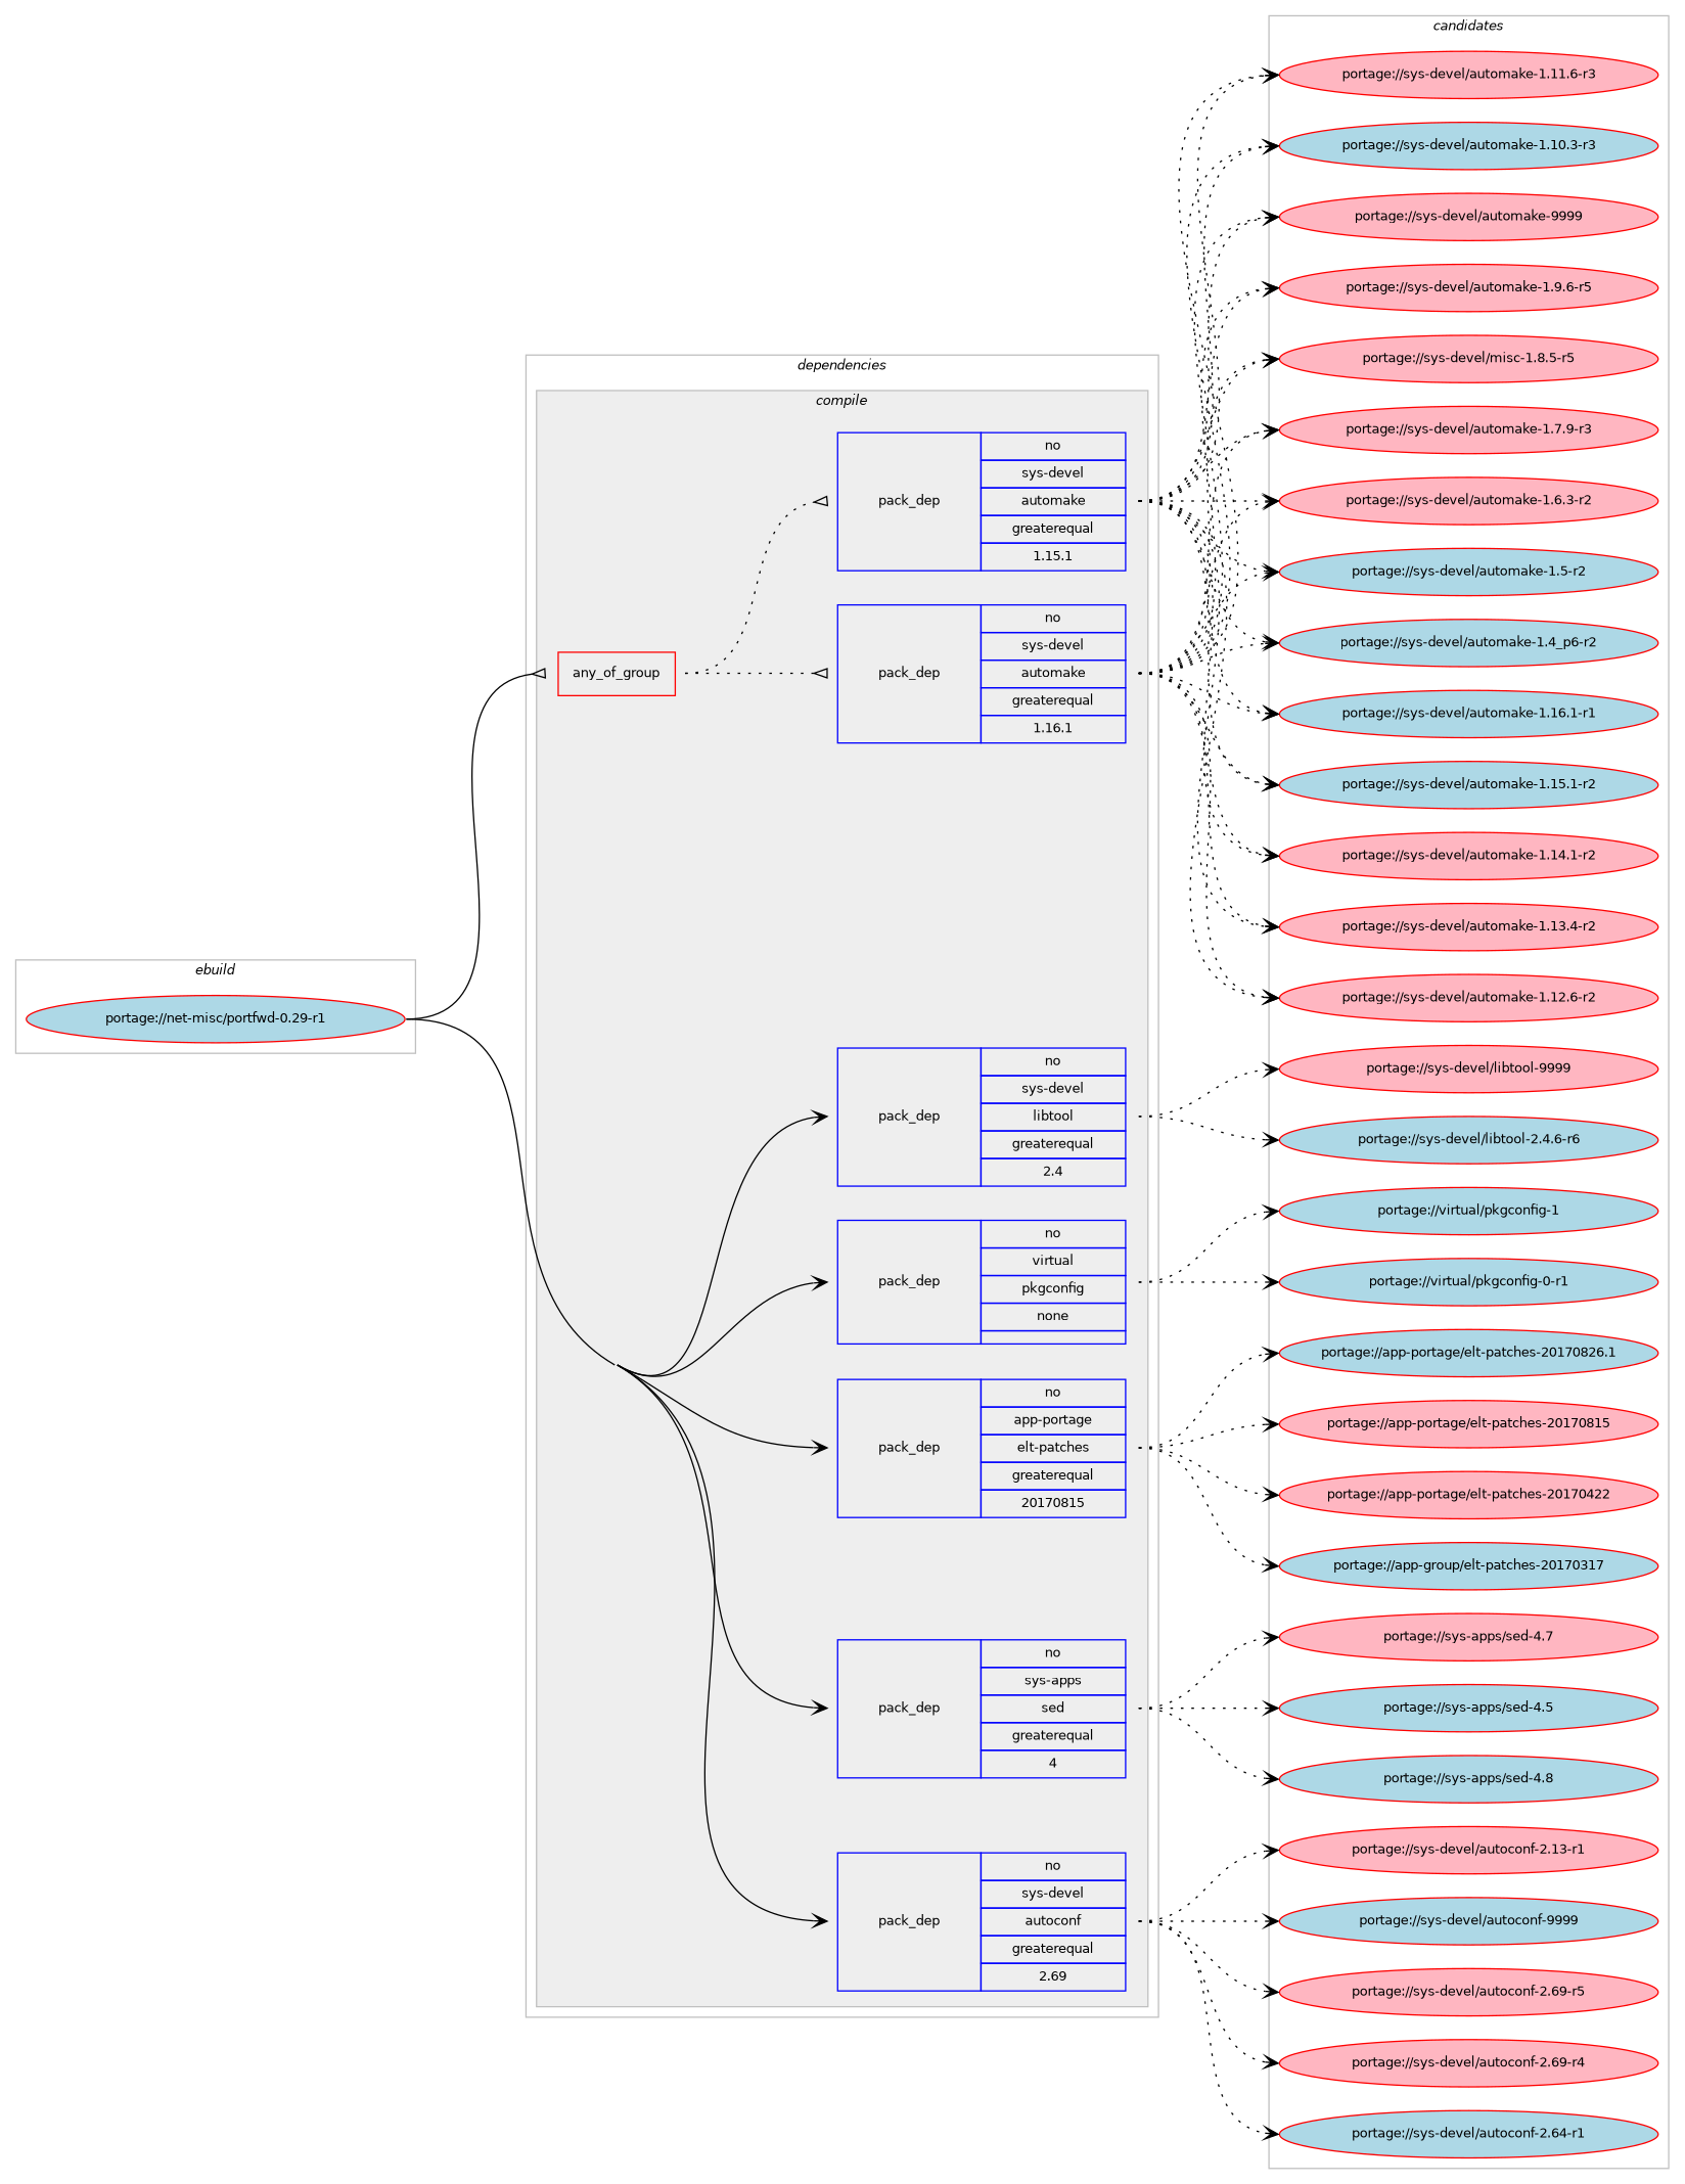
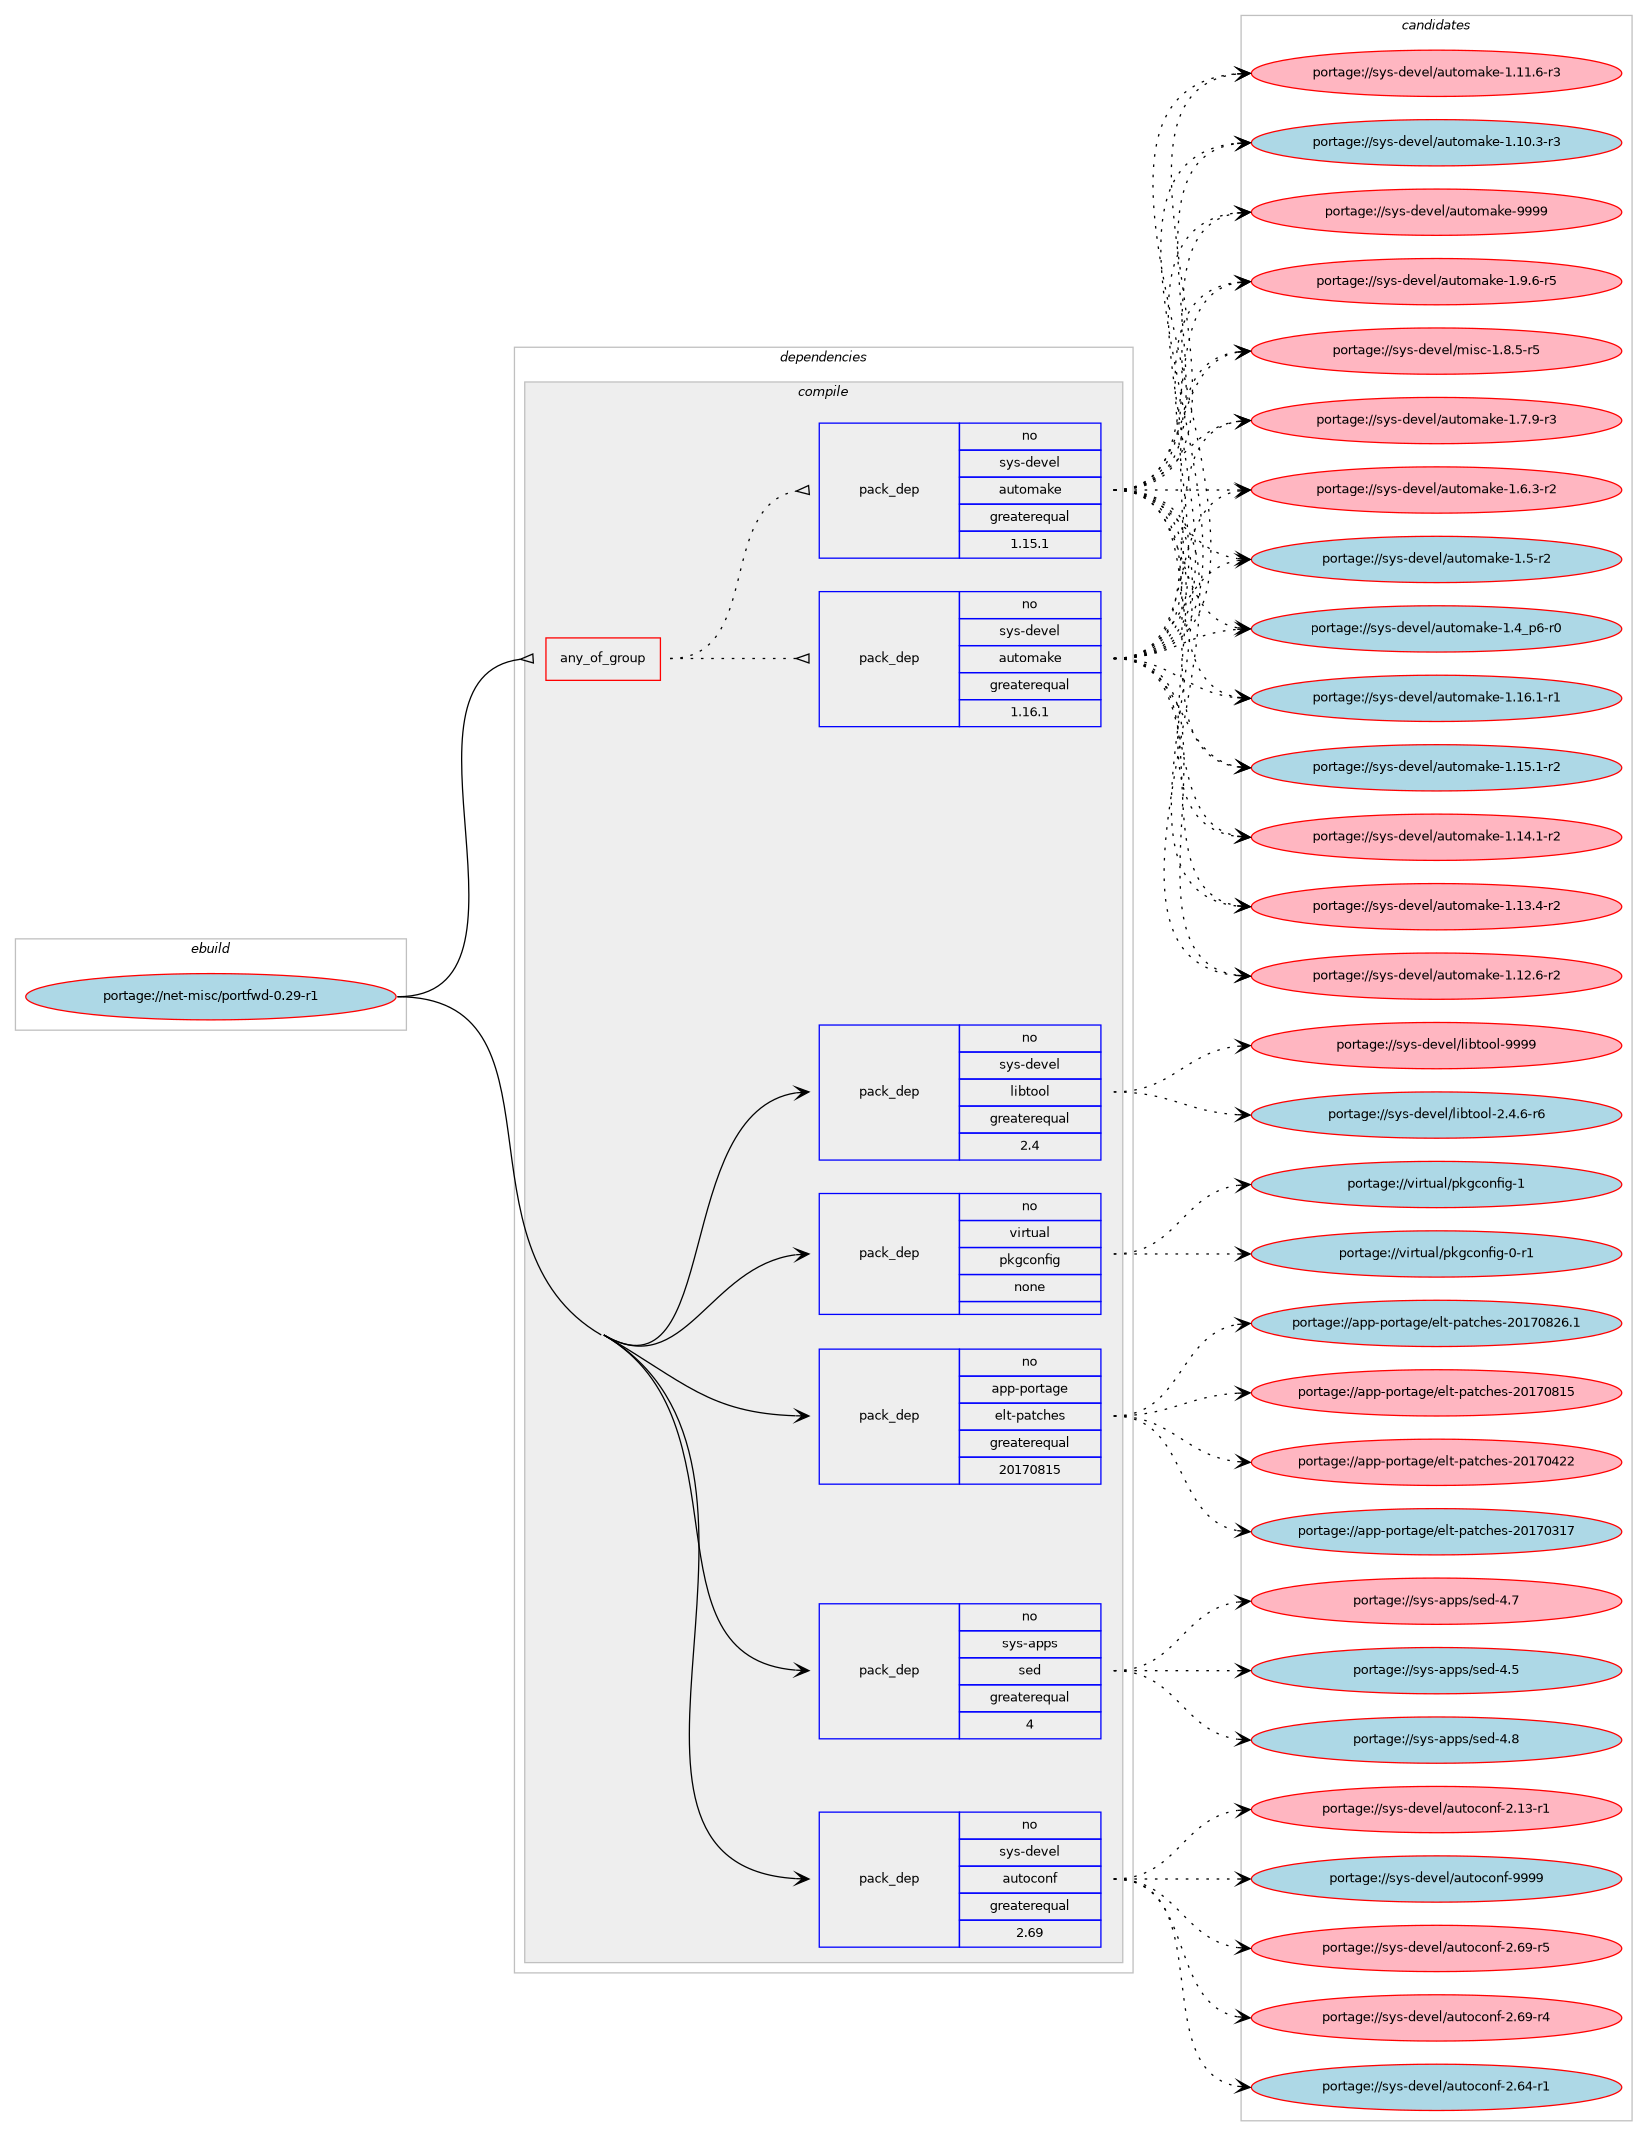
  digraph {
    compound=true
    concentrate=true
    fontname=Helvetica
    fontsize=10
    newrank=true
    rankdir=LR
    ranksep=1.5
    node [color=red fillcolor=lightpink fontname=Helvetica fontsize=10 style=filled]
    edge [arrowhead=vee headport=w style=dotted tailport=e weight=100]
    n1 [fillcolor=lightblue label="portage://net-misc/portfwd-0.29-r1" width=4]
    n2 [color=blue label=<<TABLE BORDER="0" CELLBORDER="1" CELLSPACING="0" CELLPADDING="4" WIDTH="220"><TR><TD ROWSPAN="6" CELLPADDING="30">pack_dep</TD></TR><TR><TD WIDTH="110">no</TD></TR><TR><TD>sys-devel</TD></TR><TR><TD>automake</TD></TR><TR><TD>greaterequal</TD></TR><TR><TD>1.16.1</TD></TR></TABLE>> shape=none fillcolor="" style=""]
    n3 [color=blue label=<<TABLE BORDER="0" CELLBORDER="1" CELLSPACING="0" CELLPADDING="4" WIDTH="220"><TR><TD ROWSPAN="6" CELLPADDING="30">pack_dep</TD></TR><TR><TD WIDTH="110">no</TD></TR><TR><TD>sys-devel</TD></TR><TR><TD>automake</TD></TR><TR><TD>greaterequal</TD></TR><TR><TD>1.15.1</TD></TR></TABLE>> shape=none fillcolor="" style=""]
    n4 [label=<<TABLE BORDER="0" CELLBORDER="1" CELLSPACING="0" CELLPADDING="4"><TR><TD CELLPADDING="10">any_of_group</TD></TR></TABLE>> shape=none fillcolor="" style=""]
    n5 [color=blue label=<<TABLE BORDER="0" CELLBORDER="1" CELLSPACING="0" CELLPADDING="4" WIDTH="220"><TR><TD ROWSPAN="6" CELLPADDING="30">pack_dep</TD></TR><TR><TD WIDTH="110">no</TD></TR><TR><TD>app-portage</TD></TR><TR><TD>elt-patches</TD></TR><TR><TD>greaterequal</TD></TR><TR><TD>20170815</TD></TR></TABLE>> shape=none fillcolor="" style=""]
    n6 [color=blue label=<<TABLE BORDER="0" CELLBORDER="1" CELLSPACING="0" CELLPADDING="4" WIDTH="220"><TR><TD ROWSPAN="6" CELLPADDING="30">pack_dep</TD></TR><TR><TD WIDTH="110">no</TD></TR><TR><TD>sys-apps</TD></TR><TR><TD>sed</TD></TR><TR><TD>greaterequal</TD></TR><TR><TD>4</TD></TR></TABLE>> shape=none fillcolor="" style=""]
    n7 [color=blue label=<<TABLE BORDER="0" CELLBORDER="1" CELLSPACING="0" CELLPADDING="4" WIDTH="220"><TR><TD ROWSPAN="6" CELLPADDING="30">pack_dep</TD></TR><TR><TD WIDTH="110">no</TD></TR><TR><TD>sys-devel</TD></TR><TR><TD>autoconf</TD></TR><TR><TD>greaterequal</TD></TR><TR><TD>2.69</TD></TR></TABLE>> shape=none fillcolor="" style=""]
    n8 [color=blue label=<<TABLE BORDER="0" CELLBORDER="1" CELLSPACING="0" CELLPADDING="4" WIDTH="220"><TR><TD ROWSPAN="6" CELLPADDING="30">pack_dep</TD></TR><TR><TD WIDTH="110">no</TD></TR><TR><TD>sys-devel</TD></TR><TR><TD>libtool</TD></TR><TR><TD>greaterequal</TD></TR><TR><TD>2.4</TD></TR></TABLE>> shape=none fillcolor="" style=""]
    n9 [color=blue label=<<TABLE BORDER="0" CELLBORDER="1" CELLSPACING="0" CELLPADDING="4" WIDTH="220"><TR><TD ROWSPAN="6" CELLPADDING="30">pack_dep</TD></TR><TR><TD WIDTH="110">no</TD></TR><TR><TD>virtual</TD></TR><TR><TD>pkgconfig</TD></TR><TR><TD>none</TD></TR><TR><TD></TD></TR></TABLE>> shape=none fillcolor="" style=""]
    n10 [label="portage://sys-devel/automake-9999" width=4]
    n11 [label="portage://sys-devel/automake-1.9.6-r5" width=4]
    n12 [label="portage://sys-devel/misc-1.8.5-r5" width=4]
    n13 [label="portage://sys-devel/automake-1.7.9-r3" width=4]
    n14 [label="portage://sys-devel/automake-1.6.3-r2" width=4]
    n15 [fillcolor=lightblue label="portage://sys-devel/automake-1.5-r2" width=4]
-   n16 [fillcolor=lightblue label="portage://sys-devel/automake-1.4_p6-r2" width=4]
+   n16 [fillcolor=lightblue label="portage://sys-devel/automake-1.4_p6-r0" width=4]
    n17 [fillcolor=lightblue label="portage://sys-devel/automake-1.16.1-r1" width=4]
    n18 [fillcolor=lightblue label="portage://sys-devel/automake-1.15.1-r2" width=4]
    n19 [label="portage://sys-devel/automake-1.14.1-r2" width=4]
    n20 [label="portage://sys-devel/automake-1.13.4-r2" width=4]
    n21 [label="portage://sys-devel/automake-1.12.6-r2" width=4]
    n22 [label="portage://sys-devel/automake-1.11.6-r3" width=4]
    n23 [fillcolor=lightblue label="portage://sys-devel/automake-1.10.3-r3" width=4]
    n24 [fillcolor=lightblue label="portage://app-portage/elt-patches-20170826.1" width=4]
    n25 [label="portage://app-portage/elt-patches-20170815" width=4]
    n26 [label="portage://app-portage/elt-patches-20170422" width=4]
-   n27 [fillcolor=lightblue label="portage://app-group/elt-patches-20170317" width=4]
+   n27 [fillcolor=lightblue label="portage://app-portage/elt-patches-20170317" width=4]
    n28 [fillcolor=lightblue label="portage://sys-apps/sed-4.8" width=4]
    n29 [label="portage://sys-apps/sed-4.7" width=4]
    n30 [fillcolor=lightblue label="portage://sys-apps/sed-4.5" width=4]
    n31 [fillcolor=lightblue label="portage://sys-devel/autoconf-9999" width=4]
    n32 [label="portage://sys-devel/autoconf-2.69-r5" width=4]
    n33 [label="portage://sys-devel/autoconf-2.69-r4" width=4]
    n34 [fillcolor=lightblue label="portage://sys-devel/autoconf-2.64-r1" width=4]
    n35 [label="portage://sys-devel/autoconf-2.13-r1" width=4]
    n36 [label="portage://sys-devel/libtool-9999" width=4]
    n37 [fillcolor=lightblue label="portage://sys-devel/libtool-2.4.6-r6" width=4]
    n38 [fillcolor=lightblue label="portage://virtual/pkgconfig-1" width=4]
    n39 [fillcolor=lightblue label="portage://virtual/pkgconfig-0-r1" width=4]
    subgraph cluster_1 {
      color=gray
      label=<<i>ebuild</i>>
      rank=same
      n1
    }
    subgraph cluster_2 {
      color=gray
      label=<<i>dependencies</i>>
      subgraph cluster_3 {
        color=gray
        fillcolor="#eeeeee"
        label=<<i>compile</i>>
        style=filled
        subgraph sub_4 {
          color=gray
          fillcolor="#eeeeee"
          label=<<i>compile</i>>
          style=filled
          n4
          subgraph sub_5 {
            color=gray
            fillcolor="#eeeeee"
            label=<<i>compile</i>>
            style=filled
            n2
          }
          subgraph sub_6 {
            color=gray
            fillcolor="#eeeeee"
            label=<<i>compile</i>>
            style=filled
            n3
          }
        }
        subgraph sub_7 {
          color=gray
          fillcolor="#eeeeee"
          label=<<i>compile</i>>
          style=filled
          n5
        }
        subgraph sub_8 {
          color=gray
          fillcolor="#eeeeee"
          label=<<i>compile</i>>
          style=filled
          n6
        }
        subgraph sub_9 {
          color=gray
          fillcolor="#eeeeee"
          label=<<i>compile</i>>
          style=filled
          n7
        }
        subgraph sub_10 {
          color=gray
          fillcolor="#eeeeee"
          label=<<i>compile</i>>
          style=filled
          n8
        }
        subgraph sub_11 {
          color=gray
          fillcolor="#eeeeee"
          label=<<i>compile</i>>
          style=filled
          n9
        }
      }
      subgraph cluster_12 {
        color=gray
        fillcolor="#eeeeee"
        label=<<i>run</i>>
        style=filled
      }
      subgraph cluster_13 {
        color=gray
        fillcolor="#eeeeee"
        label=<<i>compile and run</i>>
        style=filled
      }
    }
    subgraph cluster_14 {
      color=gray
      label=<<i>candidates</i>>
      rank=same
      subgraph sub_15 {
        color=black
        label=<<i>candidates</i>>
        nodesep=1
        rank=same
        n10
        n11
        n12
        n13
        n14
        n15
        n16
        n17
        n18
        n19
        n20
        n21
        n22
        n23
      }
      subgraph sub_16 {
        color=black
        label=<<i>candidates</i>>
        nodesep=1
        rank=same
        n10
        n11
        n12
        n13
        n14
        n15
        n16
        n17
        n18
        n19
        n20
        n21
        n22
        n23
      }
      subgraph sub_17 {
        color=black
        label=<<i>candidates</i>>
        nodesep=1
        rank=same
        n24
        n25
        n26
        n27
      }
      subgraph sub_18 {
        color=black
        label=<<i>candidates</i>>
        nodesep=1
        rank=same
        n28
        n29
        n30
      }
      subgraph sub_19 {
        color=black
        label=<<i>candidates</i>>
        nodesep=1
        rank=same
        n31
        n32
        n33
        n34
        n35
      }
      subgraph sub_20 {
        color=black
        label=<<i>candidates</i>>
        nodesep=1
        rank=same
        n36
        n37
      }
      subgraph sub_21 {
        color=black
        label=<<i>candidates</i>>
        nodesep=1
        rank=same
        n38
        n39
      }
    }
    n1 -> n4 [arrowhead=oinv style=solid weight=20]
    n1 -> n5 [style=solid weight=20]
    n1 -> n6 [style=solid weight=20]
    n1 -> n7 [style=solid weight=20]
    n1 -> n8 [style=solid weight=20]
    n1 -> n9 [style=solid weight=20]
    n2 -> n10
    n2 -> n11
    n2 -> n12
    n2 -> n13
    n2 -> n14
    n2 -> n15
    n2 -> n16
    n2 -> n17
    n2 -> n18
    n2 -> n19
    n2 -> n20
    n2 -> n21
    n2 -> n22
    n2 -> n23
    n3 -> n10
    n3 -> n11
    n3 -> n12
    n3 -> n13
    n3 -> n14
    n3 -> n15
    n3 -> n16
    n3 -> n17
    n3 -> n18
    n3 -> n19
    n3 -> n20
    n3 -> n21
    n3 -> n22
    n3 -> n23
    n4 -> n2 [arrowhead=oinv weight=20]
    n4 -> n3 [arrowhead=oinv weight=20]
    n5 -> n24
    n5 -> n25
    n5 -> n26
    n5 -> n27
    n6 -> n28
    n6 -> n29
    n6 -> n30
    n7 -> n31
    n7 -> n32
    n7 -> n33
    n7 -> n34
    n7 -> n35
    n8 -> n36
    n8 -> n37
    n9 -> n38
    n9 -> n39
  }
